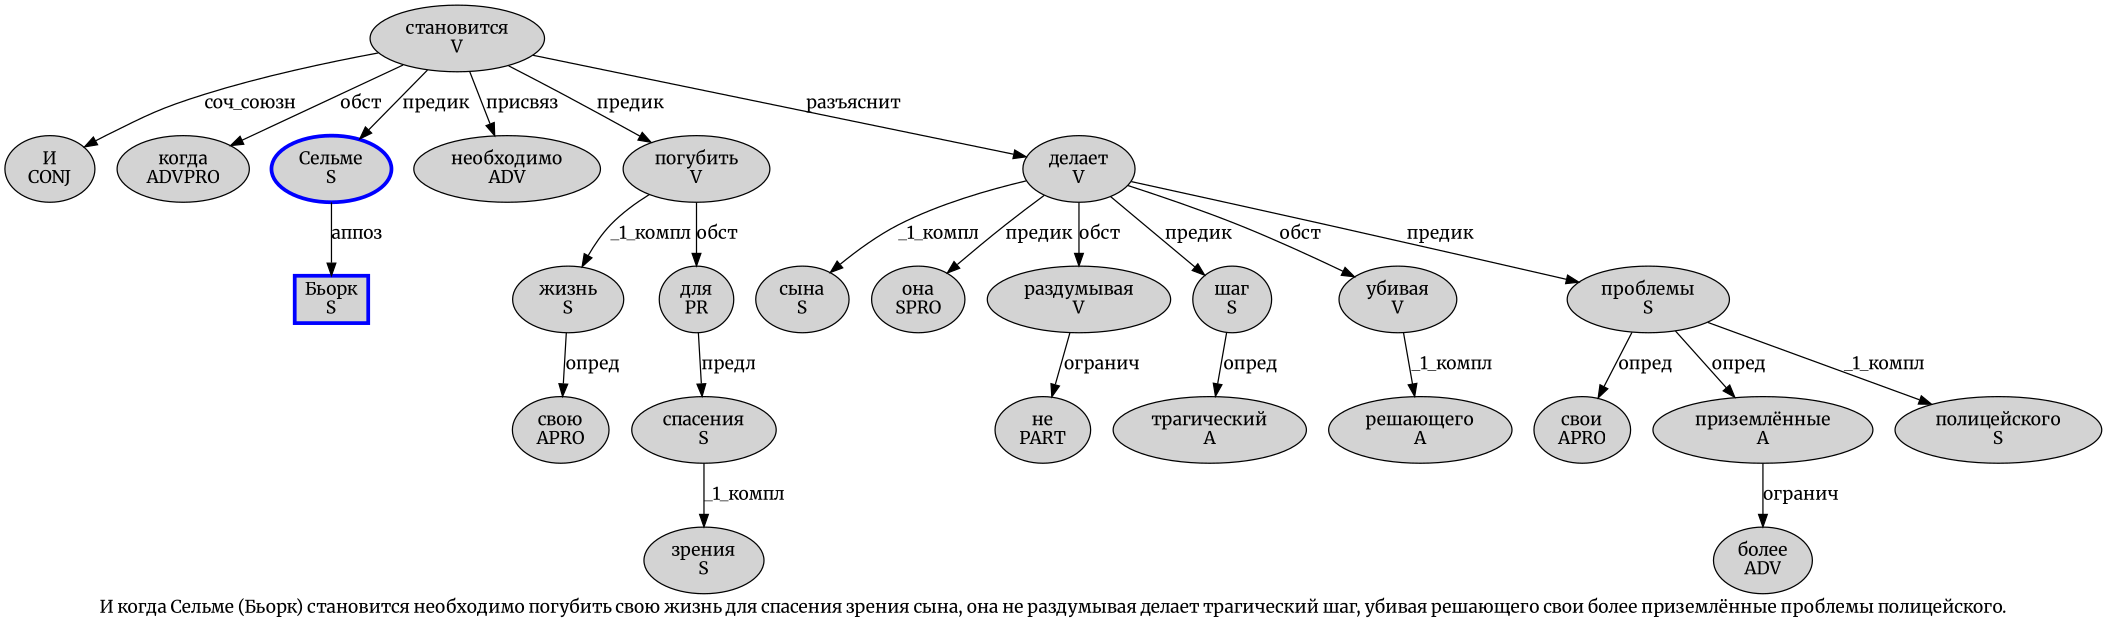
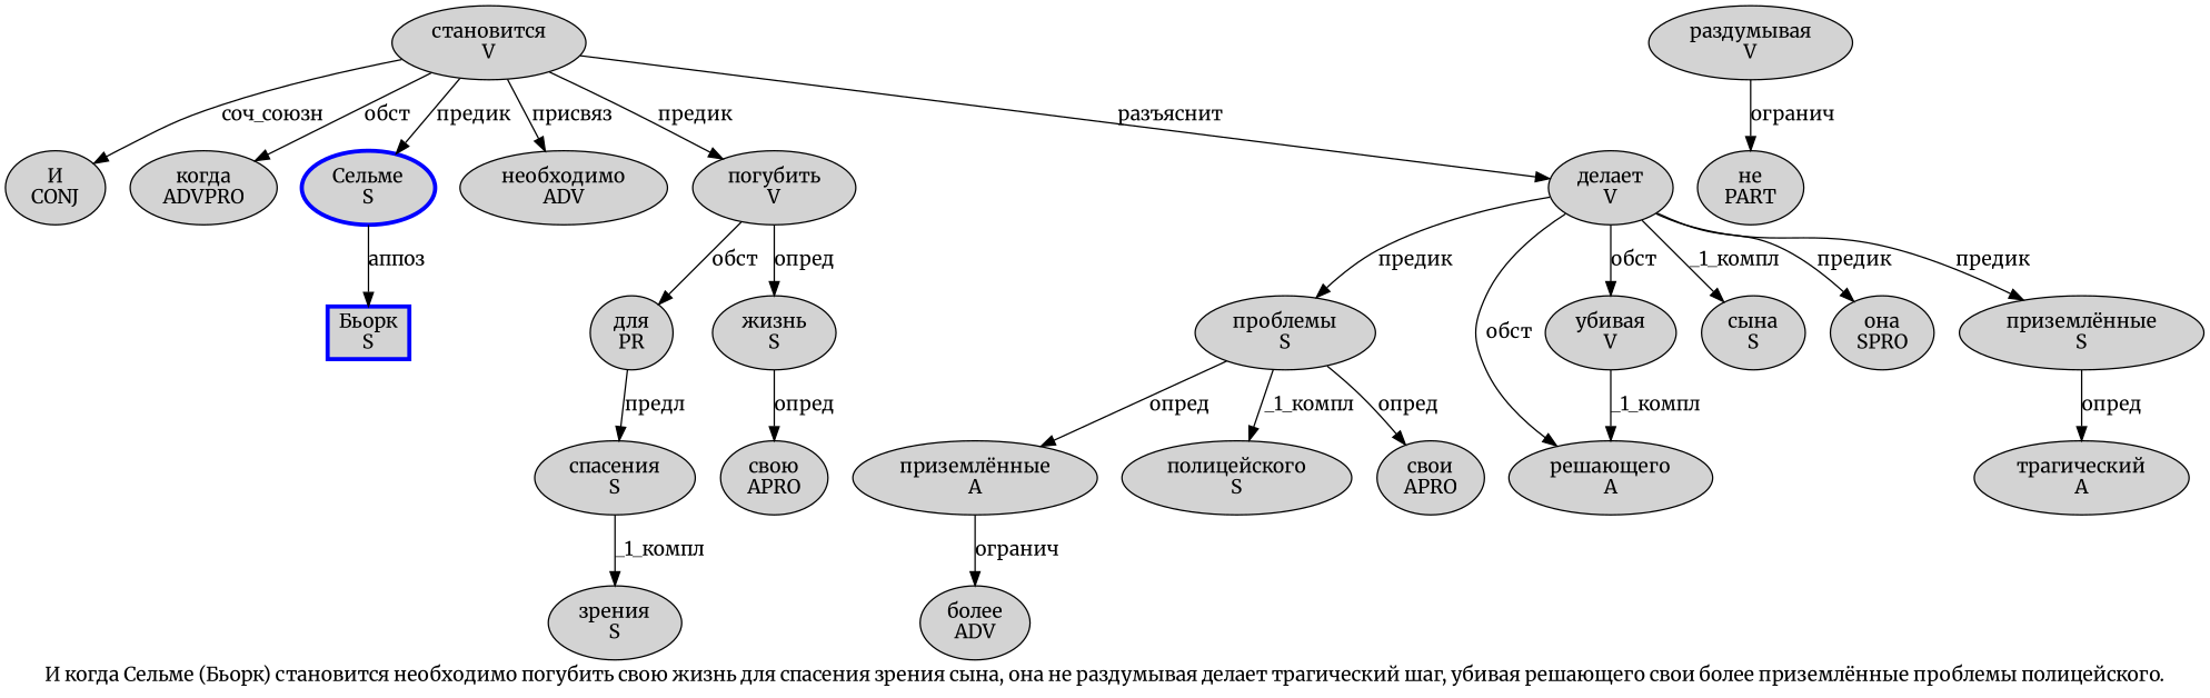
  digraph {
    fontname=Merriweather
    label="И когда Сельме (Бьорк) становится необходимо погубить свою жизнь для спасения зрения сына, она не раздумывая делает трагический шаг, убивая решающего свои более приземлённые проблемы полицейского."
    node [fillcolor=lightgray fontname=Merriweather penwidth=1 shape=ellipse style=filled]
    edge [fontname=Merriweather]
    n1 [label="И\nCONJ"]
    n2 [label="становится\nV"]
    n3 [label="когда\nADVPRO"]
    n4 [color=blue label="Сельме\nS" penwidth=3]
    n5 [label="необходимо\nADV"]
    n6 [label="погубить\nV"]
    n7 [label="делает\nV"]
    n8 [color=blue label="Бьорк\nS" penwidth=3 shape=box]
    n9 [label="жизнь\nS"]
    n10 [label="для\nPR"]
    n11 [label="сына\nS"]
    n12 [label="она\nSPRO"]
    n13 [label="раздумывая\nV"]
-   n14 [label="шаг\nS"]
+   n14 [label="приземлённые\nS"]
    n15 [label="убивая\nV"]
    n16 [label="проблемы\nS"]
    n17 [label="свою\nAPRO"]
    n18 [label="спасения\nS"]
    n19 [label="зрения\nS"]
    n20 [label="не\nPART"]
    n21 [label="трагический\nA"]
    n22 [label="решающего\nA"]
    n23 [label="свои\nAPRO"]
    n24 [label="приземлённые\nA"]
    n25 [label="полицейского\nS"]
    n26 [label="более\nADV"]
    n2 -> n1 [label="соч_союзн"]
    n2 -> n3 [label="обст"]
    n2 -> n4 [label="предик"]
    n2 -> n5 [label="присвяз"]
    n2 -> n6 [label="предик"]
    n2 -> n7 [label="разъяснит"]
    n4 -> n8 [label="аппоз"]
-   n6 -> n9 [label="_1_компл"]
+   n6 -> n9 [label="опред"]
    n6 -> n10 [label="обст"]
    n7 -> n11 [label="_1_компл"]
    n7 -> n12 [label="предик"]
-   n7 -> n13 [label="обст"]
+   n7 -> n22 [label="обст"]
    n7 -> n14 [label="предик"]
    n7 -> n15 [label="обст"]
    n7 -> n16 [label="предик"]
    n9 -> n17 [label="опред"]
    n10 -> n18 [label="предл"]
    n13 -> n20 [label="огранич"]
    n14 -> n21 [label="опред"]
    n15 -> n22 [label="_1_компл"]
    n16 -> n23 [label="опред"]
    n16 -> n24 [label="опред"]
    n16 -> n25 [label="_1_компл"]
    n18 -> n19 [label="_1_компл"]
    n24 -> n26 [label="огранич"]
  }
